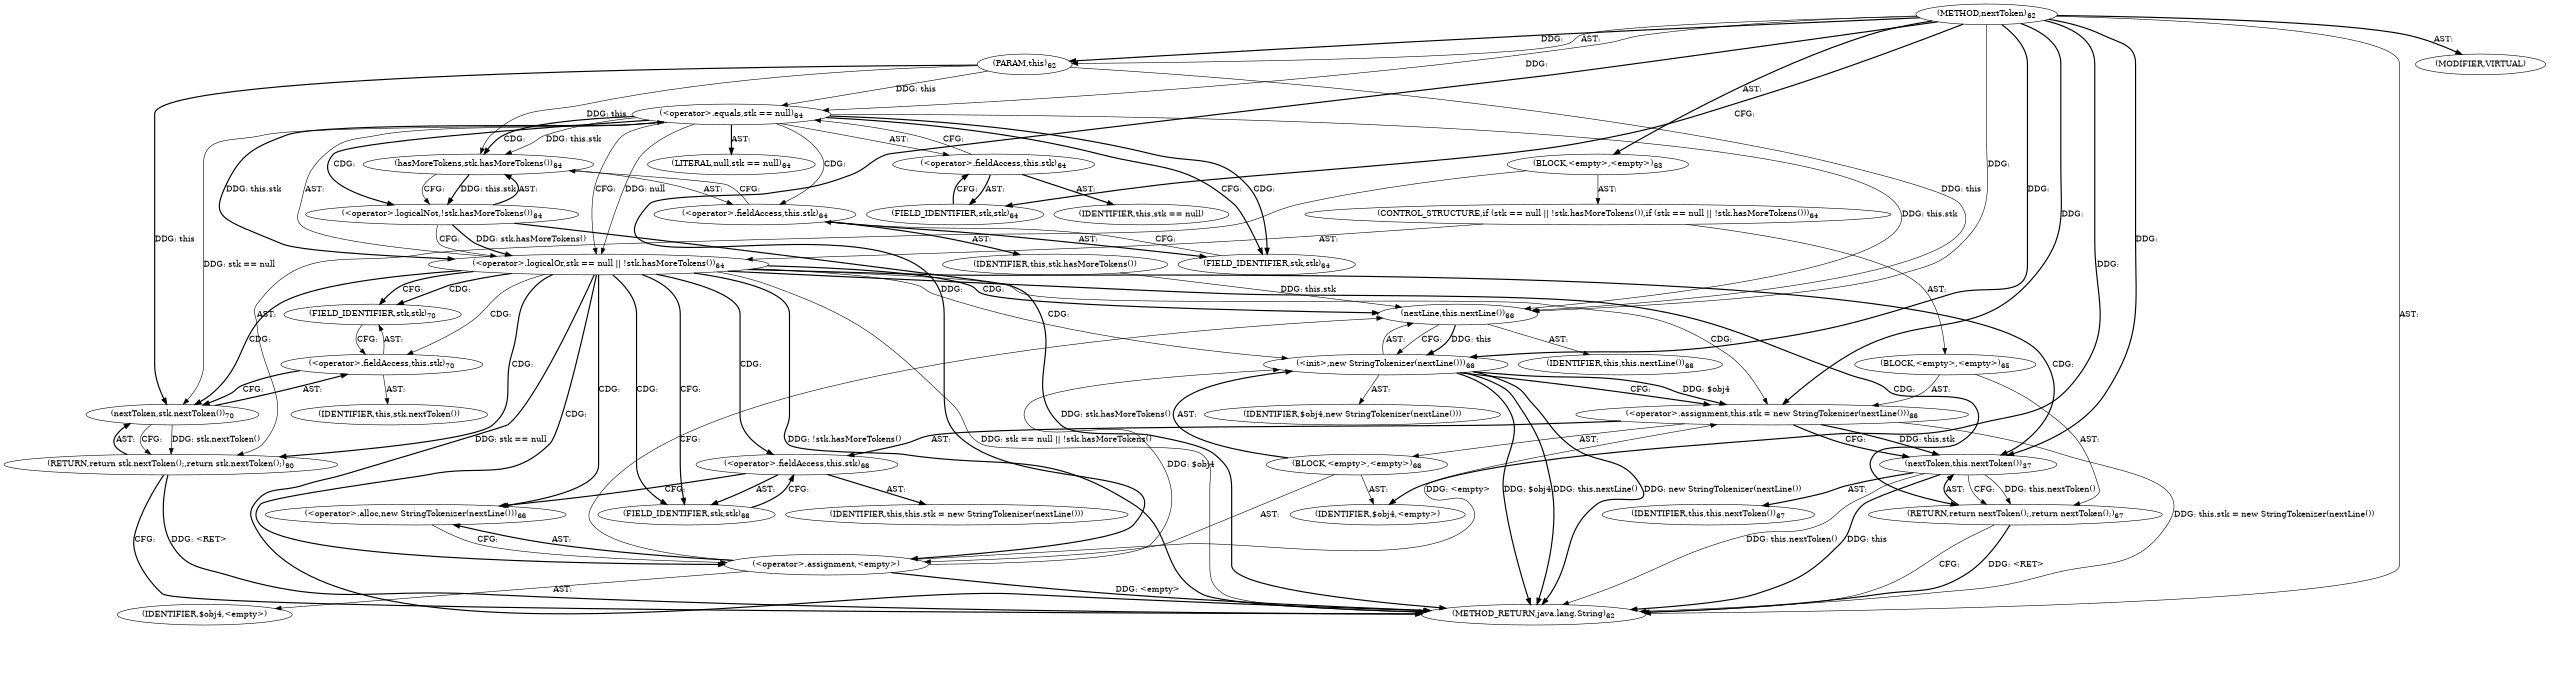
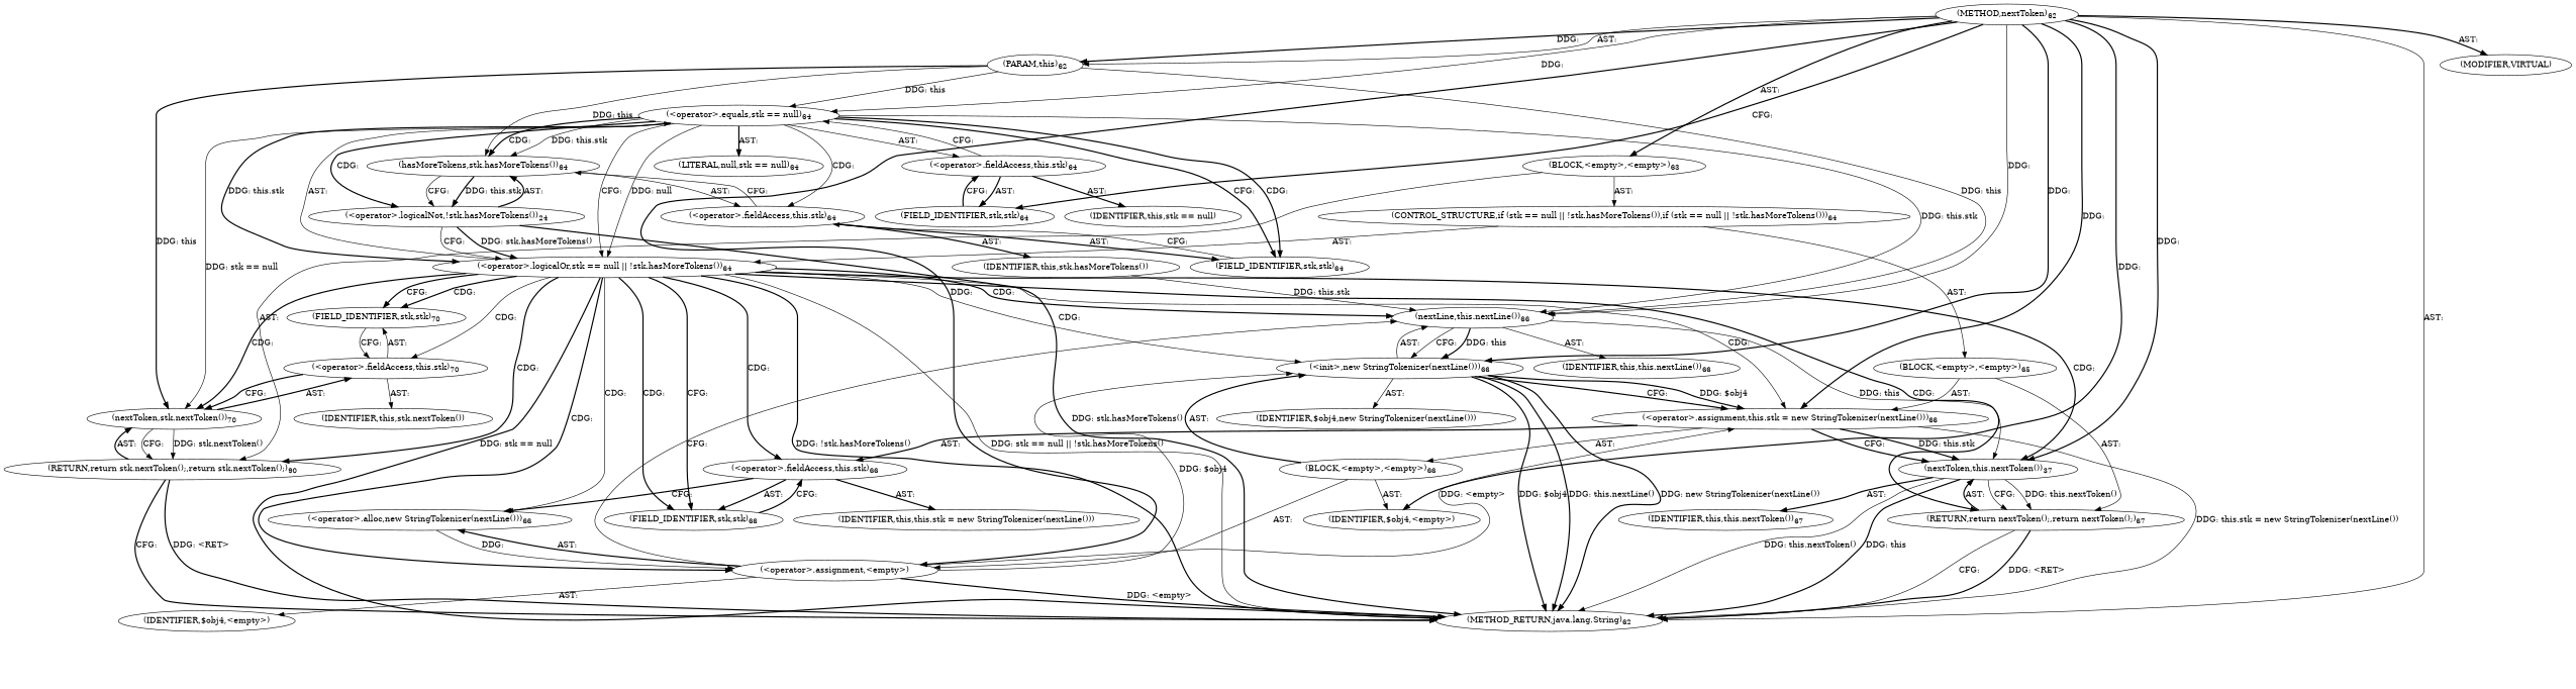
  digraph {
    edge [style=bold]
    n1 [label=<(METHOD,nextToken)<SUB>62</SUB>>]
    n2 [label=<(PARAM,this)<SUB>62</SUB>>]
    n3 [label=<(BLOCK,&lt;empty&gt;,&lt;empty&gt;)<SUB>63</SUB>>]
    n4 [label=<(&lt;operator&gt;.equals,stk == null)<SUB>64</SUB>>]
    n5 [label=<(FIELD_IDENTIFIER,stk,stk)<SUB>64</SUB>>]
    n6 [label=<(&lt;operator&gt;.assignment,this.stk = new StringTokenizer(nextLine()))<SUB>66</SUB>>]
    n7 [label=<(&lt;operator&gt;.assignment,&lt;empty&gt;)>]
    n8 [label=<(&lt;init&gt;,new StringTokenizer(nextLine()))<SUB>66</SUB>>]
    n9 [label=<(nextLine,this.nextLine())<SUB>66</SUB>>]
    n10 [label=<(IDENTIFIER,$obj4,&lt;empty&gt;)>]
    n11 [label=<(nextToken,this.nextToken())<SUB>37</SUB>>]
    n12 [label=<(MODIFIER,VIRTUAL)>]
    n13 [label=<(METHOD_RETURN,java.lang.String)<SUB>62</SUB>>]
    n14 [label=<(hasMoreTokens,stk.hasMoreTokens())<SUB>64</SUB>>]
    n15 [label=<(nextToken,stk.nextToken())<SUB>70</SUB>>]
    n16 [label=<(CONTROL_STRUCTURE,if (stk == null || !stk.hasMoreTokens()),if (stk == null || !stk.hasMoreTokens()))<SUB>64</SUB>>]
    n17 [label=<(RETURN,return stk.nextToken();,return stk.nextToken();)<SUB>90</SUB>>]
    n18 [label=<(&lt;operator&gt;.logicalOr,stk == null || !stk.hasMoreTokens())<SUB>64</SUB>>]
-   n19 [label=<(&lt;operator&gt;.logicalNot,!stk.hasMoreTokens())<SUB>64</SUB>>]
+   n19 [label=<(&lt;operator&gt;.logicalNot,!stk.hasMoreTokens())<SUB>24</SUB>>]
    n20 [label=<(&lt;operator&gt;.fieldAccess,this.stk)<SUB>64</SUB>>]
    n21 [label=<(LITERAL,null,stk == null)<SUB>64</SUB>>]
    n22 [label=<(&lt;operator&gt;.fieldAccess,this.stk)<SUB>64</SUB>>]
    n23 [label=<(FIELD_IDENTIFIER,stk,stk)<SUB>64</SUB>>]
    n24 [label=<(&lt;operator&gt;.fieldAccess,this.stk)<SUB>66</SUB>>]
    n25 [label=<(BLOCK,&lt;empty&gt;,&lt;empty&gt;)<SUB>66</SUB>>]
    n26 [label=<(&lt;operator&gt;.alloc,new StringTokenizer(nextLine()))<SUB>66</SUB>>]
    n27 [label=<(IDENTIFIER,$obj4,&lt;empty&gt;)>]
    n28 [label=<(IDENTIFIER,$obj4,new StringTokenizer(nextLine()))>]
    n29 [label=<(IDENTIFIER,this,this.nextLine())<SUB>66</SUB>>]
    n30 [label=<(RETURN,return nextToken();,return nextToken();)<SUB>67</SUB>>]
    n31 [label=<(IDENTIFIER,this,this.nextToken())<SUB>67</SUB>>]
    n32 [label=<(&lt;operator&gt;.fieldAccess,this.stk)<SUB>70</SUB>>]
    n33 [label=<(BLOCK,&lt;empty&gt;,&lt;empty&gt;)<SUB>65</SUB>>]
    n34 [label=<(FIELD_IDENTIFIER,stk,stk)<SUB>66</SUB>>]
    n35 [label=<(FIELD_IDENTIFIER,stk,stk)<SUB>70</SUB>>]
    n36 [label=<(IDENTIFIER,this,this.stk = new StringTokenizer(nextLine()))>]
    n37 [label=<(IDENTIFIER,this,stk.nextToken())>]
    n38 [label=<(IDENTIFIER,this,stk == null)>]
    n39 [label=<(IDENTIFIER,this,stk.hasMoreTokens())>]
    n1 -> n2 [label="AST: " style=solid]
    n1 -> n2 [label="DDG: "]
    n1 -> n3 [label="AST: "]
    n1 -> n4 [label="DDG: " style=solid]
    n1 -> n5 [label="CFG: "]
    n1 -> n6 [label="DDG: "]
    n1 -> n7 [label="DDG: "]
    n1 -> n8 [label="DDG: "]
    n1 -> n9 [label="DDG: " style=solid]
    n1 -> n10 [label="DDG: "]
    n1 -> n11 [label="DDG: "]
    n1 -> n12 [label="AST: "]
    n1 -> n13 [label="AST: " style=solid]
    n2 -> n4 [label="DDG: this" style=solid]
    n2 -> n9 [label="DDG: this" style=solid]
    n2 -> n14 [label="DDG: this" style=solid]
    n2 -> n15 [label="DDG: this"]
    n3 -> n16 [label="AST: " style=solid]
    n3 -> n17 [label="AST: " style=solid]
    n4 -> n9 [label="DDG: this.stk" style=solid]
    n4 -> n14 [label="DDG: this.stk" style=solid]
    n4 -> n14 [label="CDG: "]
    n4 -> n15 [label="DDG: stk == null" style=solid]
    n4 -> n18 [label="CFG: " style=solid]
    n4 -> n18 [label="DDG: this.stk"]
    n4 -> n18 [label="DDG: null" style=solid]
    n4 -> n19 [label="CDG: "]
    n4 -> n20 [label="AST: " style=solid]
    n4 -> n21 [label="AST: "]
    n4 -> n22 [label="CDG: " style=solid]
    n4 -> n23 [label="CFG: "]
    n4 -> n23 [label="CDG: "]
    n5 -> n20 [label="CFG: "]
    n6 -> n11 [label="CFG: "]
    n6 -> n11 [label="DDG: this.stk"]
    n6 -> n13 [label="DDG: this.stk = new StringTokenizer(nextLine())" style=solid]
    n6 -> n24 [label="AST: "]
    n6 -> n25 [label="AST: " style=solid]
    n7 -> n6 [label="DDG: &lt;empty&gt;" style=solid]
    n7 -> n8 [label="DDG: $obj4" style=solid]
    n7 -> n9 [label="CFG: " style=solid]
    n7 -> n13 [label="DDG: &lt;empty&gt;"]
    n7 -> n26 [label="AST: "]
    n7 -> n27 [label="AST: " style=solid]
    n8 -> n6 [label="CFG: "]
    n8 -> n6 [label="DDG: $obj4"]
    n8 -> n9 [label="AST: " style=solid]
    n8 -> n13 [label="DDG: $obj4"]
    n8 -> n13 [label="DDG: this.nextLine()"]
    n8 -> n13 [label="DDG: new StringTokenizer(nextLine())"]
    n8 -> n28 [label="AST: " style=solid]
    n9 -> n8 [label="CFG: " style=solid]
    n9 -> n8 [label="DDG: this"]
+   n9 -> n11 [label="DDG: this" style=solid]
    n9 -> n29 [label="AST: " style=solid]
    n11 -> n13 [label="DDG: this"]
    n11 -> n13 [label="DDG: this.nextToken()" style=solid]
    n11 -> n30 [label="CFG: " style=solid]
    n11 -> n30 [label="DDG: this.nextToken()" style=solid]
    n11 -> n31 [label="AST: "]
    n14 -> n19 [label="CFG: " style=solid]
    n14 -> n19 [label="DDG: this.stk"]
    n14 -> n22 [label="AST: " style=solid]
    n15 -> n17 [label="CFG: " style=solid]
    n15 -> n17 [label="DDG: stk.nextToken()" style=solid]
    n15 -> n32 [label="AST: "]
    n16 -> n18 [label="AST: " style=solid]
    n16 -> n33 [label="AST: " style=solid]
    n17 -> n13 [label="CFG: "]
    n17 -> n13 [label="DDG: &lt;RET&gt;"]
    n17 -> n15 [label="AST: "]
    n18 -> n4 [label="AST: " style=solid]
    n18 -> n6 [label="CDG: " style=solid]
    n18 -> n7 [label="CDG: "]
    n18 -> n8 [label="CDG: " style=solid]
    n18 -> n9 [label="CDG: "]
    n18 -> n11 [label="CDG: "]
    n18 -> n13 [label="DDG: stk == null"]
    n18 -> n13 [label="DDG: !stk.hasMoreTokens()"]
    n18 -> n13 [label="DDG: stk == null || !stk.hasMoreTokens()" style=solid]
    n18 -> n15 [label="CDG: "]
    n18 -> n17 [label="CDG: "]
    n18 -> n24 [label="CDG: "]
-   n18 -> n26 [label="CDG: "]
+   n18 -> n26 [label="CDG: " style=solid]
    n18 -> n30 [label="CDG: "]
    n18 -> n32 [label="CDG: " style=solid]
    n18 -> n34 [label="CFG: "]
    n18 -> n34 [label="CDG: "]
    n18 -> n35 [label="CFG: "]
    n18 -> n35 [label="CDG: "]
    n19 -> n13 [label="DDG: stk.hasMoreTokens()"]
    n19 -> n14 [label="AST: "]
    n19 -> n18 [label="CFG: " style=solid]
    n19 -> n18 [label="DDG: stk.hasMoreTokens()"]
    n20 -> n4 [label="CFG: " style=solid]
    n20 -> n5 [label="AST: "]
    n20 -> n38 [label="AST: "]
    n22 -> n14 [label="CFG: " style=solid]
    n22 -> n23 [label="AST: "]
    n22 -> n39 [label="AST: "]
    n23 -> n22 [label="CFG: " style=solid]
    n24 -> n26 [label="CFG: "]
    n24 -> n34 [label="AST: "]
    n24 -> n36 [label="AST: "]
    n25 -> n7 [label="AST: " style=solid]
    n25 -> n8 [label="AST: "]
    n25 -> n10 [label="AST: " style=solid]
-   n26 -> n7 [label="CFG: " style=solid]
+   n26 -> n7 [label="DDG: " style=solid]
    n30 -> n11 [label="AST: "]
    n30 -> n13 [label="CFG: " style=solid]
    n30 -> n13 [label="DDG: &lt;RET&gt;"]
    n32 -> n15 [label="CFG: "]
    n32 -> n35 [label="AST: " style=solid]
    n32 -> n37 [label="AST: " style=solid]
    n33 -> n6 [label="AST: " style=solid]
    n33 -> n30 [label="AST: " style=solid]
    n34 -> n24 [label="CFG: "]
    n35 -> n32 [label="CFG: " style=solid]
    n39 -> n9 [label="DDG: this.stk" style=solid]
  }
